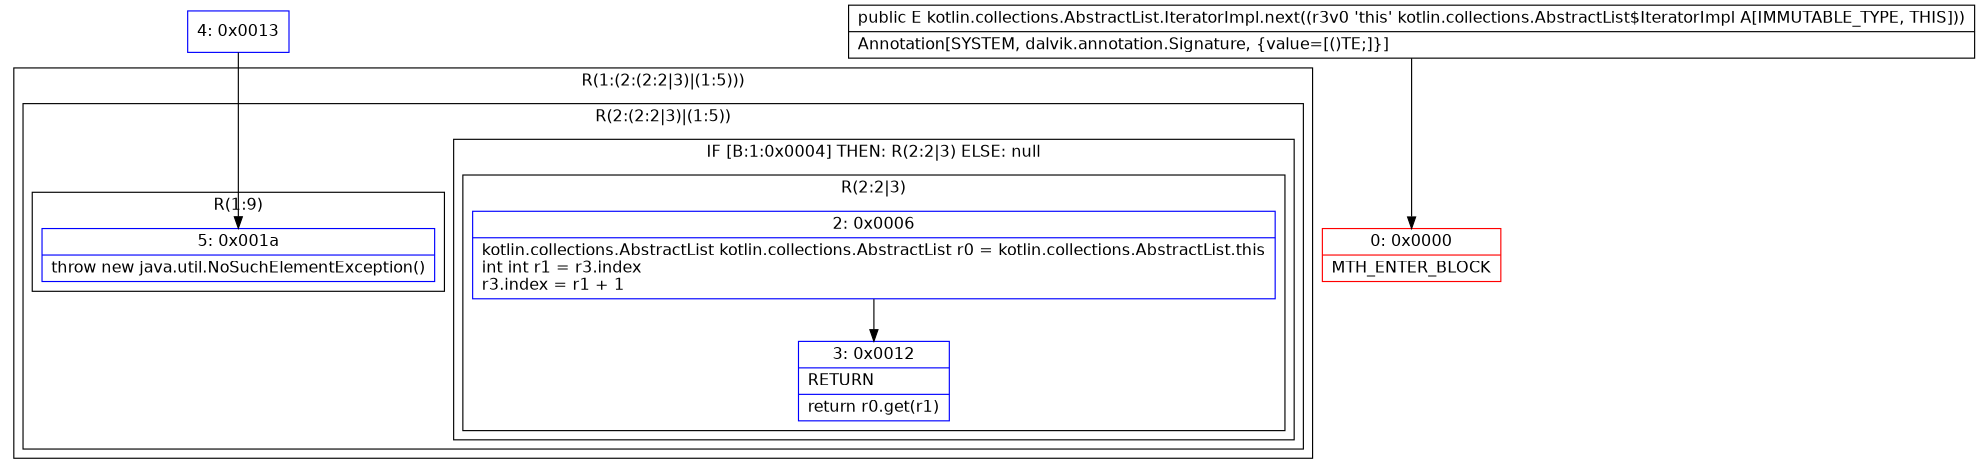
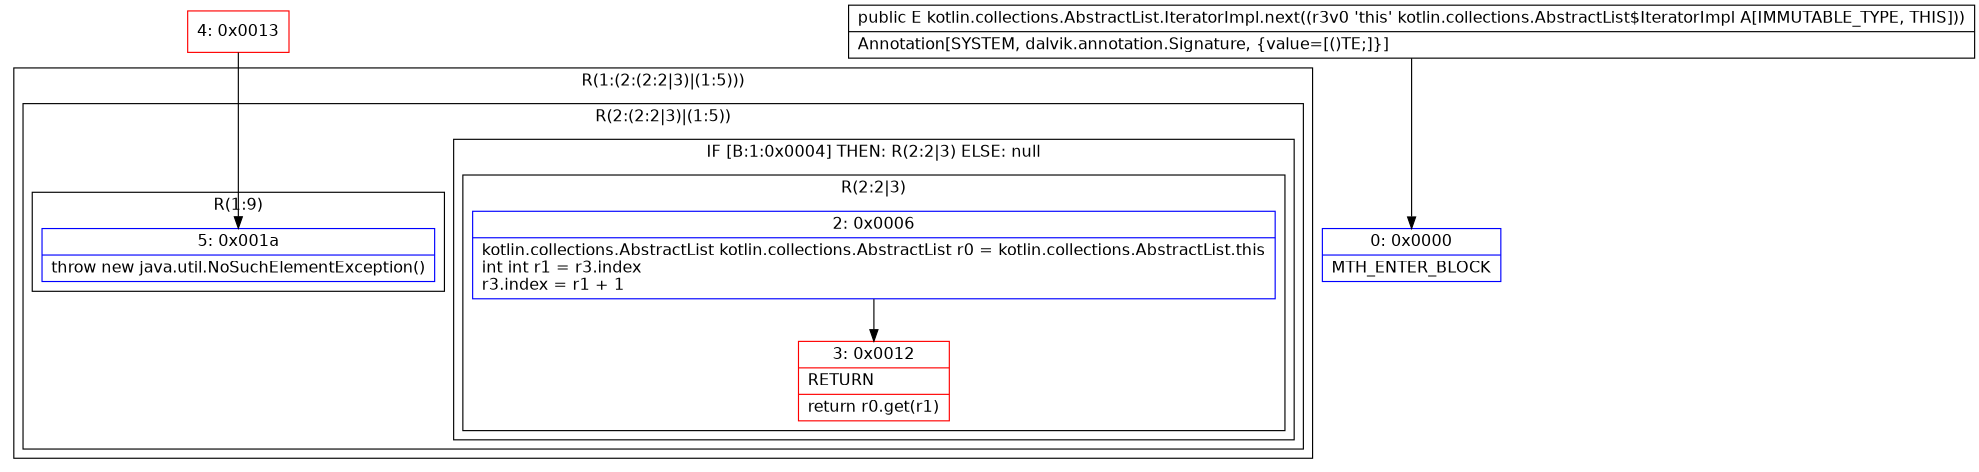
  digraph {
    fontname="DejaVu Sans"
    node [color=blue fontname="DejaVu Sans" shape=record]
    edge [fontname="DejaVu Sans"]
    n1 [label="{2\:\ 0x0006|kotlin.collections.AbstractList kotlin.collections.AbstractList r0 = kotlin.collections.AbstractList.this\lint int r1 = r3.index\lr3.index = r1 + 1\l}"]
-   n2 [label="{3\:\ 0x0012|RETURN\l|return r0.get(r1)\l}"]
+   n2 [color=red label="{3\:\ 0x0012|RETURN\l|return r0.get(r1)\l}"]
    n3 [label="{5\:\ 0x001a|throw new java.util.NoSuchElementException()\l}"]
-   n4 [label="{4\:\ 0x0013}"]
-   n5 [color=red label="{0\:\ 0x0000|MTH_ENTER_BLOCK\l}"]
+   n4 [color=red label="{4\:\ 0x0013}"]
+   n5 [label="{0\:\ 0x0000|MTH_ENTER_BLOCK\l}"]
    n6 [label="{public E kotlin.collections.AbstractList.IteratorImpl.next((r3v0 'this' kotlin.collections.AbstractList$IteratorImpl A[IMMUTABLE_TYPE, THIS]))  | Annotation[SYSTEM, dalvik.annotation.Signature, \{value=[()TE;]\}]\l}" color=""]
    subgraph cluster_1 {
      label="R(1:(2:(2:2|3)|(1:5)))"
      subgraph cluster_2 {
        label="R(2:(2:2|3)|(1:5))"
        subgraph cluster_3 {
          label="IF [B:1:0x0004] THEN: R(2:2|3) ELSE: null"
          subgraph cluster_4 {
            label="R(2:2|3)"
            n1
            n2
          }
        }
        subgraph cluster_5 {
          label="R(1:9)"
          n3
        }
      }
    }
    n1 -> n2
    n4 -> n3
    n6 -> n5
  }
